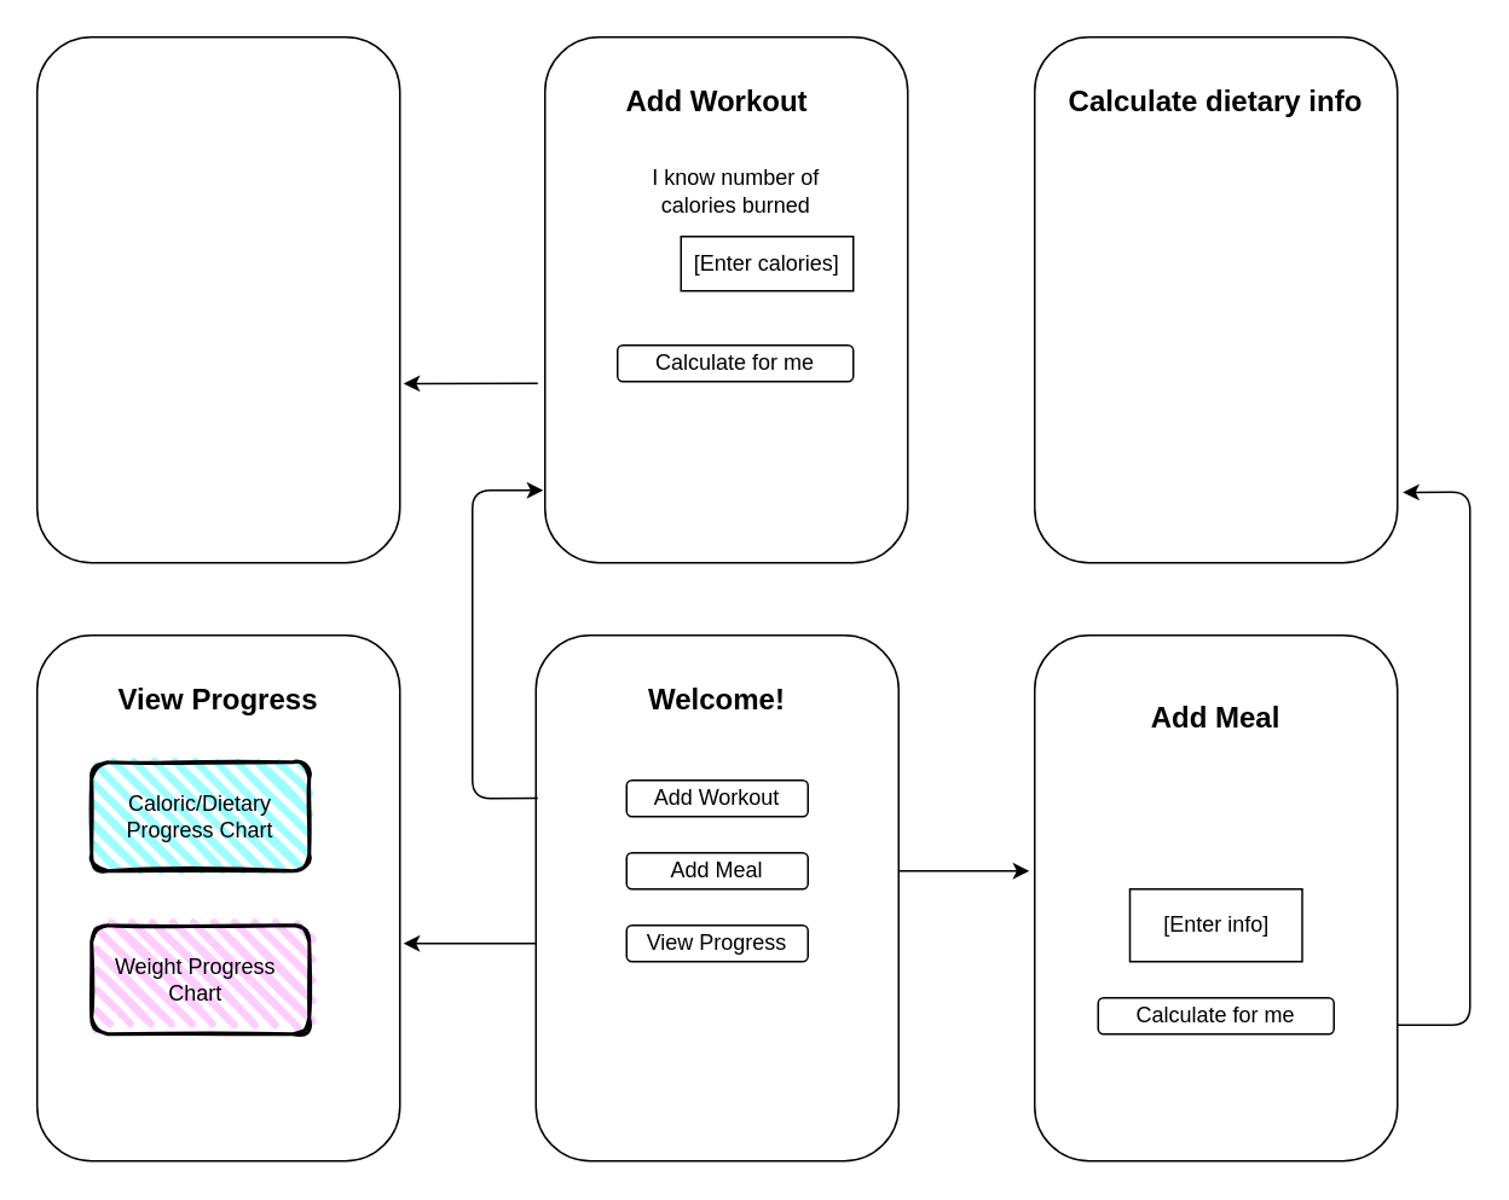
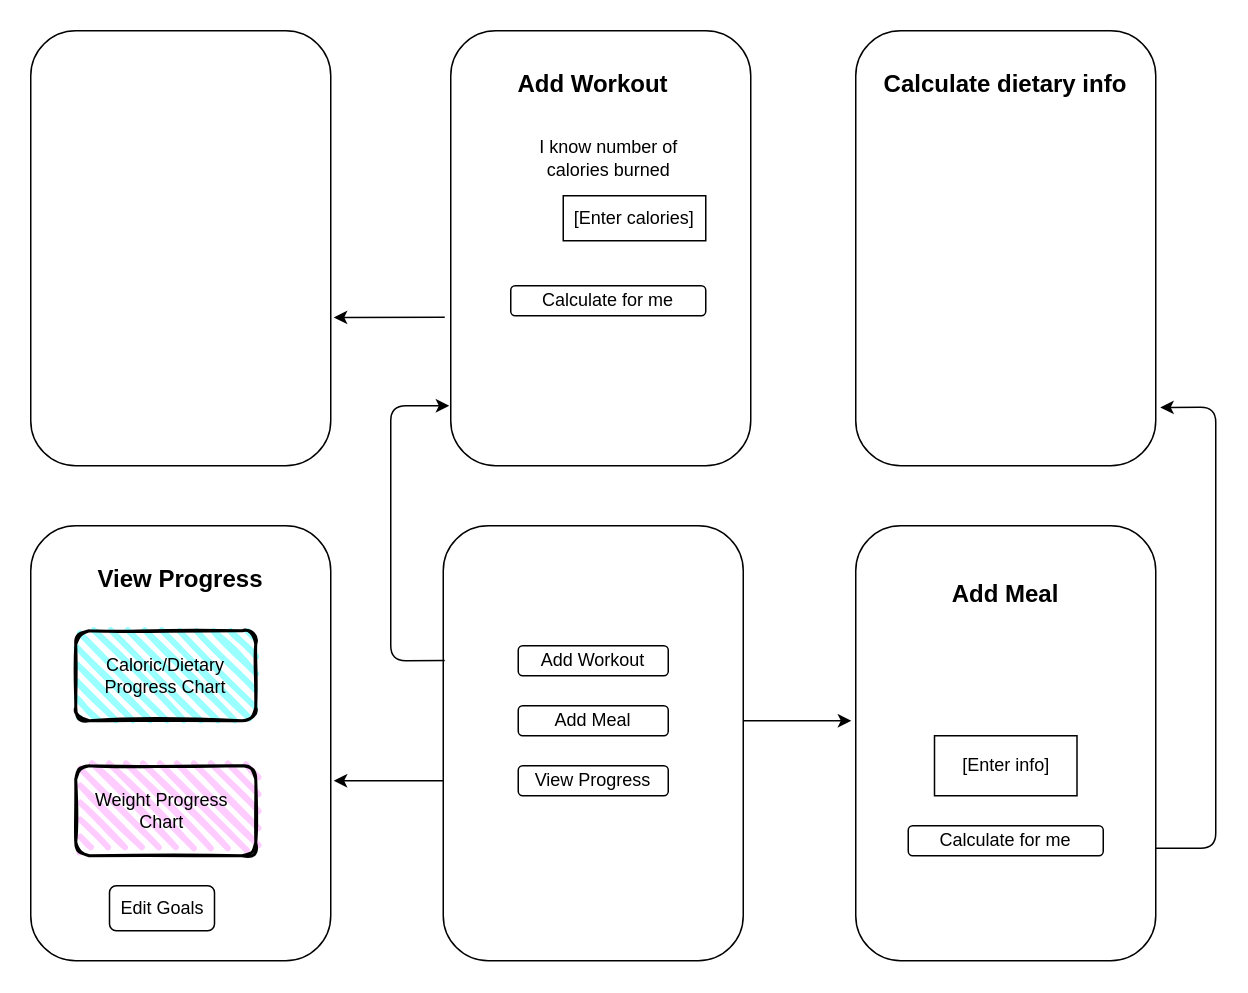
  <mxCell id="0" />
  <mxCell id="1" parent="0" />
  <mxCell id="2" value="" style="rounded=1;whiteSpace=wrap;html=1;" parent="1" vertex="1"><mxGeometry x="295" y="350" width="200" height="290" as="geometry" /></mxCell>
- <mxCell id="3" value="&lt;font style=&quot;font-size: 16px&quot;&gt;&lt;b&gt;Welcome!&lt;/b&gt;&lt;/font&gt;" style="text;html=1;strokeColor=none;fillColor=none;align=center;verticalAlign=middle;whiteSpace=wrap;rounded=0;" parent="1" vertex="1"><mxGeometry x="350" y="360" width="90" height="50" as="geometry" /></mxCell>
  <mxCell id="4" style="edgeStyle=orthogonalEdgeStyle;rounded=0;orthogonalLoop=1;jettySize=auto;html=1;entryX=1.01;entryY=0.586;entryDx=0;entryDy=0;entryPerimeter=0;" parent="1" source="2" target="13" edge="1"><mxGeometry relative="1" as="geometry"><mxPoint x="260" y="420" as="targetPoint" /><mxPoint x="300" y="520" as="sourcePoint" /><Array as="points"><mxPoint x="230" y="520" /><mxPoint x="230" y="520" /></Array></mxGeometry></mxCell>
  <mxCell id="5" value="" style="rounded=1;whiteSpace=wrap;html=1;" parent="1" vertex="1"><mxGeometry x="345" y="430" width="100" height="20" as="geometry" /></mxCell>
  <mxCell id="6" value="Add Workout" style="text;html=1;strokeColor=none;fillColor=none;align=center;verticalAlign=middle;whiteSpace=wrap;rounded=0;" parent="1" vertex="1"><mxGeometry x="355" y="430" width="80" height="20" as="geometry" /></mxCell>
  <mxCell id="7" value="Add Meal" style="rounded=1;whiteSpace=wrap;html=1;" parent="1" vertex="1"><mxGeometry x="345" y="470" width="100" height="20" as="geometry" /></mxCell>
  <mxCell id="8" value="View Progress" style="rounded=1;whiteSpace=wrap;html=1;" parent="1" vertex="1"><mxGeometry x="345" y="510" width="100" height="20" as="geometry" /></mxCell>
  <mxCell id="9" value="" style="rounded=1;whiteSpace=wrap;html=1;" parent="1" vertex="1"><mxGeometry x="300" y="20" width="200" height="290" as="geometry" /></mxCell>
  <mxCell id="10" value="&lt;font style=&quot;font-size: 16px&quot;&gt;&lt;b&gt;Add Workout&lt;/b&gt;&lt;/font&gt;" style="text;html=1;strokeColor=none;fillColor=none;align=center;verticalAlign=middle;whiteSpace=wrap;rounded=0;" parent="1" vertex="1"><mxGeometry x="340" y="30" width="110" height="50" as="geometry" /></mxCell>
  <mxCell id="11" value="" style="rounded=1;whiteSpace=wrap;html=1;" parent="1" vertex="1"><mxGeometry x="570" y="350" width="200" height="290" as="geometry" /></mxCell>
  <mxCell id="12" value="&lt;font style=&quot;font-size: 16px&quot;&gt;&lt;b&gt;Add Meal&lt;/b&gt;&lt;/font&gt;" style="text;html=1;strokeColor=none;fillColor=none;align=center;verticalAlign=middle;whiteSpace=wrap;rounded=0;" parent="1" vertex="1"><mxGeometry x="615" y="370" width="110" height="50" as="geometry" /></mxCell>
  <mxCell id="13" value="" style="rounded=1;whiteSpace=wrap;html=1;" parent="1" vertex="1"><mxGeometry x="20" y="350" width="200" height="290" as="geometry" /></mxCell>
  <mxCell id="14" value="&lt;font style=&quot;font-size: 16px&quot;&gt;&lt;b&gt;View Progress&lt;/b&gt;&lt;/font&gt;" style="text;html=1;strokeColor=none;fillColor=none;align=center;verticalAlign=middle;whiteSpace=wrap;rounded=0;" parent="1" vertex="1"><mxGeometry x="60" y="360" width="120" height="50" as="geometry" /></mxCell>
  <mxCell id="15" value="Calculate for me" style="rounded=1;whiteSpace=wrap;html=1;" parent="1" vertex="1"><mxGeometry x="340" y="190" width="130" height="20" as="geometry" /></mxCell>
  <mxCell id="16" value="" style="endArrow=classic;html=1;exitX=0.005;exitY=0.31;exitDx=0;exitDy=0;exitPerimeter=0;" parent="1" source="2" edge="1"><mxGeometry width="50" height="50" relative="1" as="geometry"><mxPoint x="290" y="440" as="sourcePoint" /><mxPoint x="299" y="270" as="targetPoint" /><Array as="points"><mxPoint x="260" y="440" /><mxPoint x="260" y="270" /></Array></mxGeometry></mxCell>
  <mxCell id="17" value="" style="endArrow=classic;html=1;" parent="1" edge="1"><mxGeometry width="50" height="50" relative="1" as="geometry"><mxPoint x="495" y="480" as="sourcePoint" /><mxPoint x="567" y="480" as="targetPoint" /><Array as="points"><mxPoint x="540" y="480" /></Array></mxGeometry></mxCell>
  <mxCell id="18" value="Calculate for me" style="rounded=1;whiteSpace=wrap;html=1;" parent="1" vertex="1"><mxGeometry x="605" y="550" width="130" height="20" as="geometry" /></mxCell>
  <mxCell id="19" value="" style="rounded=1;whiteSpace=wrap;html=1;strokeWidth=2;fillWeight=4;hachureGap=8;hachureAngle=45;sketch=1;fillColor=#99FFFF;" parent="1" vertex="1"><mxGeometry x="50" y="420" width="120" height="60" as="geometry" /></mxCell>
  <mxCell id="20" value="Caloric/Dietary Progress Chart" style="text;html=1;strokeColor=none;fillColor=none;align=center;verticalAlign=middle;whiteSpace=wrap;rounded=0;" parent="1" vertex="1"><mxGeometry x="60" y="440" width="100" height="20" as="geometry" /></mxCell>
  <mxCell id="21" value="" style="rounded=1;whiteSpace=wrap;html=1;strokeWidth=2;fillWeight=4;hachureGap=8;hachureAngle=45;sketch=1;fillColor=#FFCCFF;" parent="1" vertex="1"><mxGeometry x="50" y="510" width="120" height="60" as="geometry" /></mxCell>
  <mxCell id="22" value="Weight Progress Chart" style="text;html=1;strokeColor=none;fillColor=none;align=center;verticalAlign=middle;whiteSpace=wrap;rounded=0;" parent="1" vertex="1"><mxGeometry x="55" y="520" width="105" height="40" as="geometry" /></mxCell>
+ <mxCell id="23" value="Edit Goals" style="rounded=1;whiteSpace=wrap;html=1;" parent="1" vertex="1"><mxGeometry x="72.5" y="590" width="70" height="30" as="geometry" /></mxCell>
  <mxCell id="24" value="" style="rounded=1;whiteSpace=wrap;html=1;" parent="1" vertex="1"><mxGeometry x="20" y="20" width="200" height="290" as="geometry" /></mxCell>
  <mxCell id="25" value="[Enter calories]" style="rounded=0;whiteSpace=wrap;html=1;fillColor=#ffffff;" parent="1" vertex="1"><mxGeometry x="375" y="130" width="95" height="30" as="geometry" /></mxCell>
  <mxCell id="26" value="I know number of calories burned" style="text;html=1;strokeColor=none;fillColor=none;align=center;verticalAlign=middle;whiteSpace=wrap;rounded=0;" parent="1" vertex="1"><mxGeometry x="345" y="90" width="121" height="30" as="geometry" /></mxCell>
  <mxCell id="27" value="" style="endArrow=classic;html=1;entryX=1.01;entryY=0.659;entryDx=0;entryDy=0;entryPerimeter=0;" parent="1" target="24" edge="1"><mxGeometry width="50" height="50" relative="1" as="geometry"><mxPoint x="296" y="211" as="sourcePoint" /><mxPoint x="300" y="175" as="targetPoint" /></mxGeometry></mxCell>
  <mxCell id="28" value="[Enter info]" style="rounded=0;whiteSpace=wrap;html=1;fillColor=#ffffff;" parent="1" vertex="1"><mxGeometry x="622.5" y="490" width="95" height="40" as="geometry" /></mxCell>
  <mxCell id="29" value="" style="endArrow=classic;html=1;entryX=1.015;entryY=0.866;entryDx=0;entryDy=0;entryPerimeter=0;" parent="1" target="30" edge="1"><mxGeometry width="50" height="50" relative="1" as="geometry"><mxPoint x="770" y="565" as="sourcePoint" /><mxPoint x="810" y="270" as="targetPoint" /><Array as="points"><mxPoint x="810" y="565" /><mxPoint x="810" y="271" /></Array></mxGeometry></mxCell>
  <mxCell id="30" value="" style="rounded=1;whiteSpace=wrap;html=1;" parent="1" vertex="1"><mxGeometry x="570" y="20" width="200" height="290" as="geometry" /></mxCell>
  <mxCell id="31" value="&lt;font style=&quot;font-size: 16px&quot;&gt;&lt;b&gt;Calculate dietary info&lt;/b&gt;&lt;/font&gt;" style="text;html=1;strokeColor=none;fillColor=none;align=center;verticalAlign=middle;whiteSpace=wrap;rounded=0;" parent="1" vertex="1"><mxGeometry x="570" y="30" width="200" height="50" as="geometry" /></mxCell>
